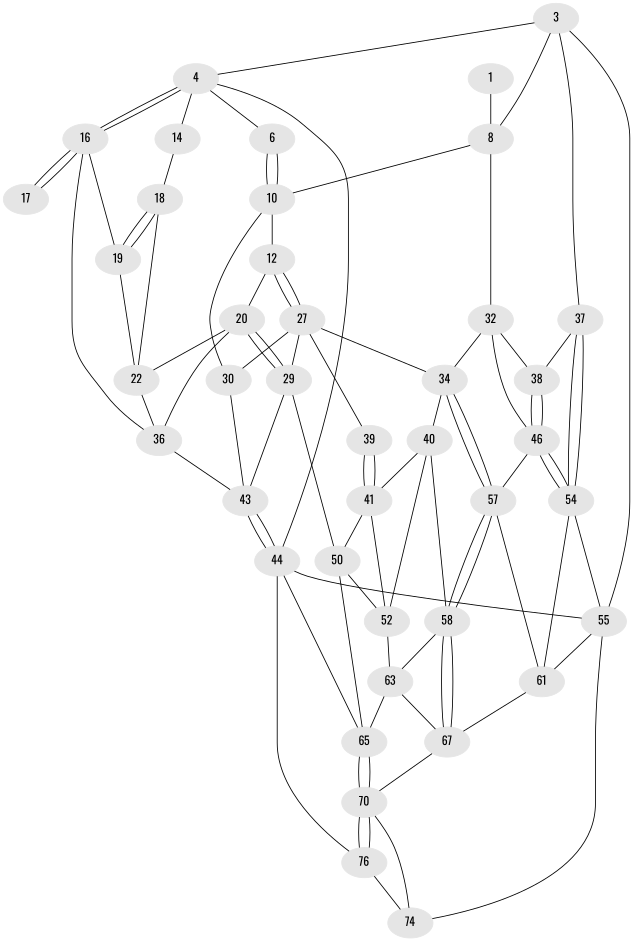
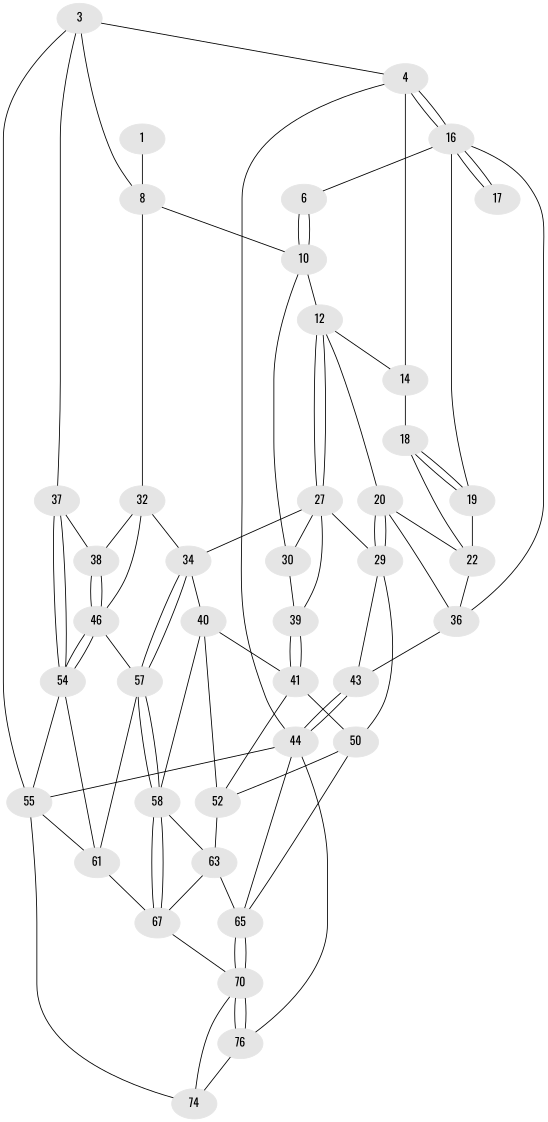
  graph {
    fontname=Oswald
    node [color=gray90 fontname=Oswald style=filled]
    edge [fontname=Oswald]
    1 [super="+7"]
    8 [super="+9"]
    10 [super="+11"]
    32 [super="+33"]
    3 [super="+26"]
    4 [super="+5"]
    37
    55 [super="+73"]
    6
    14 [super="+15"]
    16 [super="+25"]
    44 [super="+45"]
    38
    54 [super="+56"]
    61 [super="+69"]
    74
    18
    17
    19 [super="+24"]
    36 [super="+42"]
    65 [super="+66"]
    n22 [label=76]
    12 [super="+13"]
    30 [super="+31"]
    34 [super="+35"]
    46 [super="+47"]
    20 [super="+21"]
    27 [super="+28"]
    39
    22 [super="+23"]
    29 [super="+48"]
    43
    50 [super="+51"]
    41 [super="+49"]
    n35 [label=52 super="+62"]
    40 [super="+52"]
    57 [super="+60"]
    58 [super="+59"]
    63 [super="+64"]
    67 [super="+68"]
    70 [super="+72"]
    1 -- 8
    8 -- 10
    8 -- 32
    10 -- 12
    10 -- 30
    32 -- 38
    32 -- 34
    32 -- 46
    3 -- 8
    3 -- 4
    3 -- 37
    3 -- 55
-   4 -- 6
+   16 -- 6
    4 -- 14
    4 -- 16
    4 -- 16
    4 -- 44
    37 -- 38
    37 -- 54
    37 -- 54
    55 -- 61
    55 -- 74
    6 -- 10
    6 -- 10
    14 -- 18
    16 -- 17
    16 -- 17
    16 -- 19
    16 -- 36
    44 -- 55
    44 -- 65
    44 -- n22
    38 -- 46
    38 -- 46
    54 -- 55
    54 -- 61
    61 -- 67
    18 -- 19
    18 -- 19
    18 -- 22
    19 -- 22
    36 -- 43
    65 -- 70
    65 -- 70
    n22 -- 74
+   12 -- 14
    12 -- 20
    12 -- 27
    12 -- 27
-   30 -- 43
+   30 -- 39
    34 -- 40
    34 -- 57
    34 -- 57
    46 -- 54
    46 -- 54
    46 -- 57
    20 -- 36
    20 -- 22
    20 -- 29
    20 -- 29
    27 -- 30
    27 -- 34
    27 -- 39
    27 -- 29
    39 -- 41
    39 -- 41
    22 -- 36
    29 -- 43
    29 -- 50
    43 -- 44
    43 -- 44
    50 -- 65
    50 -- n35
    41 -- 50
    41 -- n35
    n35 -- 63
    40 -- 41
    40 -- n35
    40 -- 58
    57 -- 61
    57 -- 58
    57 -- 58
    58 -- 63
    58 -- 67
    58 -- 67
    63 -- 65
    63 -- 67
    67 -- 70
    70 -- 74
    70 -- n22
    70 -- n22
  }
